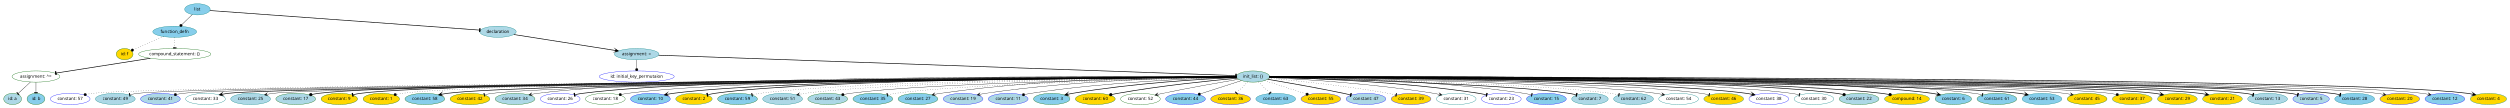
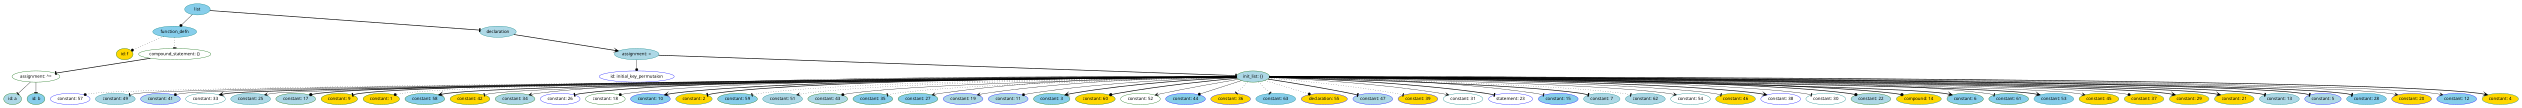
  strict digraph {
    fontname="Noto Sans"
    node [color=teal fillcolor=lightblue fontname="Noto Sans" style=filled]
    edge [arrowhead=tee fontname="Noto Sans" style=bold]
    n1 [fillcolor=skyblue height=0.5 label=list width=1.1389]
    n2 [fillcolor=skyblue height=0.5 label=function_defn width=1.6667]
    n3 [height=0.5 label=declaration width=1.3902]
    n4 [color=darkgreen fillcolor=gold height=0.5 label="id: f" width=0.75]
    n5 [color=darkgreen fillcolor=white height=0.5 label="compound_statement: {}" width=2.7984]
    n6 [height=0.5 label="assignment: =" width=1.6971]
    n7 [color=darkgreen fillcolor=white height=0.5 label="assignment: ^=" width=1.8234]
    n8 [color=blue fillcolor=white height=0.5 label="id: initial_key_permutaion" width=2.9067]
    n9 [color=darkgreen height=0.5 label="init_list: {}" width=1.4306]
    n10 [color=darkgreen height=0.5 label="id: a" width=0.75]
    n11 [color=darkgreen fillcolor=skyblue height=0.5 label="id: b" width=0.75]
    n12 [color=blue fillcolor=white height=0.5 label="constant: 57" width=1.5]
    n13 [height=0.5 label="constant: 49" width=1.5]
    n14 [color=blue height=0.5 label="constant: 41" width=1.5]
    n15 [fillcolor=white height=0.5 label="constant: 33" width=1.5]
    n16 [height=0.5 label="constant: 25" width=1.5]
    n17 [color=darkgreen height=0.5 label="constant: 17" width=1.5]
    n18 [color=darkgreen fillcolor=gold height=0.5 label="constant: 9" width=1.375]
    n19 [color=darkgreen fillcolor=gold height=0.5 label="constant: 1" width=1.375]
    n20 [color=darkgreen fillcolor=skyblue height=0.5 label="constant: 58" width=1.5]
    n21 [color=darkgreen fillcolor=gold height=0.5 label="constant: 42" width=1.5]
    n22 [color=darkgreen height=0.5 label="constant: 34" width=1.5]
    n23 [color=blue fillcolor=white height=0.5 label="constant: 26" width=1.5]
    n24 [color=darkgreen fillcolor=white height=0.5 label="constant: 18" width=1.5]
    n25 [color=blue fillcolor=skyblue height=0.5 label="constant: 10" width=1.5]
    n26 [fillcolor=gold height=0.5 label="constant: 2" width=1.375]
    n27 [color=darkgreen fillcolor=skyblue height=0.5 label="constant: 59" width=1.5]
    n28 [height=0.5 label="constant: 51" width=1.5]
    n29 [color=darkgreen height=0.5 label="constant: 43" width=1.5]
    n30 [color=darkgreen fillcolor=skyblue height=0.5 label="constant: 35" width=1.5]
    n31 [color=darkgreen fillcolor=skyblue height=0.5 label="constant: 27" width=1.5]
    n32 [color=blue height=0.5 label="constant: 19" width=1.5]
    n33 [color=blue height=0.5 label="constant: 11" width=1.5]
    n34 [color=darkgreen fillcolor=skyblue height=0.5 label="constant: 3" width=1.375]
    n35 [color=darkgreen fillcolor=gold height=0.5 label="constant: 60" width=1.5]
    n36 [color=darkgreen fillcolor=white height=0.5 label="constant: 52" width=1.5]
    n37 [color=blue fillcolor=skyblue height=0.5 label="constant: 44" width=1.5]
    n38 [color=blue fillcolor=gold height=0.5 label="constant: 36" width=1.5]
    n39 [fillcolor=skyblue height=0.5 label="constant: 63" width=1.5]
-   n40 [color=blue fillcolor=gold height=0.5 label="constant: 55" width=1.5]
+   n40 [color=blue fillcolor=gold height=0.5 label="declaration: 55" width=1.5]
    n41 [color=blue height=0.5 label="constant: 47" width=1.5]
    n42 [color=blue fillcolor=gold height=0.5 label="constant: 39" width=1.5]
    n43 [fillcolor=white height=0.5 label="constant: 31" width=1.5]
-   n44 [color=blue fillcolor=white height=0.5 label="constant: 23" width=1.5]
+   n44 [color=blue fillcolor=white height=0.5 label="statement: 23" width=1.5]
    n45 [color=blue fillcolor=skyblue height=0.5 label="constant: 15" width=1.5]
    n46 [height=0.5 label="constant: 7" width=1.375]
    n47 [height=0.5 label="constant: 62" width=1.5]
    n48 [fillcolor=white height=0.5 label="constant: 54" width=1.5]
    n49 [fillcolor=gold height=0.5 label="constant: 46" width=1.5]
    n50 [color=blue fillcolor=white height=0.5 label="constant: 38" width=1.5]
    n51 [fillcolor=white height=0.5 label="constant: 30" width=1.5]
    n52 [color=darkgreen height=0.5 label="constant: 22" width=1.5]
    n53 [fillcolor=gold height=0.5 label="compound: 14" width=1.5]
    n54 [color=darkgreen fillcolor=skyblue height=0.5 label="constant: 6" width=1.375]
    n55 [color=darkgreen fillcolor=skyblue height=0.5 label="constant: 61" width=1.5]
    n56 [fillcolor=skyblue height=0.5 label="constant: 53" width=1.5]
    n57 [color=darkgreen fillcolor=gold height=0.5 label="constant: 45" width=1.5]
    n58 [fillcolor=gold height=0.5 label="constant: 37" width=1.5]
    n59 [fillcolor=gold height=0.5 label="constant: 29" width=1.5]
    n60 [fillcolor=gold height=0.5 label="constant: 21" width=1.5]
    n61 [height=0.5 label="constant: 13" width=1.5]
    n62 [color=blue height=0.5 label="constant: 5" width=1.375]
    n63 [fillcolor=skyblue height=0.5 label="constant: 28" width=1.5]
    n64 [color=blue fillcolor=gold height=0.5 label="constant: 20" width=1.5]
    n65 [color=blue fillcolor=skyblue height=0.5 label="constant: 12" width=1.5]
    n66 [fillcolor=gold height=0.5 label="constant: 4" width=1.375]
    n1 -> n2 [arrowhead=dot style=solid]
    n1 -> n3
    n2 -> n4 [arrowhead=dot style=dotted]
    n2 -> n5 [style=dotted]
    n3 -> n6 [arrowhead=vee]
    n5 -> n7
    n6 -> n8 [arrowhead=dot style=solid]
    n6 -> n9
    n7 -> n10 [style=solid]
    n7 -> n11 [style=solid]
    n9 -> n12 [arrowhead=dot style=dotted]
    n9 -> n13 [style=solid]
    n9 -> n14 [arrowhead=dot style=solid]
    n9 -> n15 [arrowhead=vee]
    n9 -> n16 [arrowhead=vee style=solid]
    n9 -> n17 [arrowhead=dot]
    n9 -> n18
    n9 -> n19 [arrowhead=dot style=dotted]
    n9 -> n20 [arrowhead=vee]
    n9 -> n21 [style=solid]
    n9 -> n22 [arrowhead=vee style=solid]
    n9 -> n23
    n9 -> n24 [arrowhead=dot style=solid]
    n9 -> n25 [arrowhead=vee]
    n9 -> n26
    n9 -> n27 [style=dotted]
    n9 -> n28 [arrowhead=vee style=dotted]
    n9 -> n29 [arrowhead=dot style=solid]
    n9 -> n30 [style=dotted]
    n9 -> n31 [arrowhead=vee style=solid]
    n9 -> n32 [arrowhead=vee style=solid]
    n9 -> n33 [arrowhead=dot style=solid]
    n9 -> n34 [arrowhead=vee]
    n9 -> n35 [arrowhead=dot]
    n9 -> n36 [arrowhead=vee style=solid]
    n9 -> n37 [arrowhead=dot style=solid]
    n9 -> n38 [style=dotted]
    n9 -> n39 [style=dotted]
    n9 -> n40 [arrowhead=dot style=dotted]
    n9 -> n41
    n9 -> n42 [style=dotted]
    n9 -> n43 [arrowhead=vee style=solid]
    n9 -> n44
    n9 -> n45 [style=solid]
    n9 -> n46
    n9 -> n47 [style=dotted]
    n9 -> n48 [arrowhead=vee style=solid]
    n9 -> n49 [style=solid]
    n9 -> n50 [arrowhead=vee]
    n9 -> n51 [style=solid]
    n9 -> n52 [arrowhead=dot]
    n9 -> n53 [arrowhead=dot]
    n9 -> n54 [arrowhead=vee]
    n9 -> n55 [style=solid]
    n9 -> n56 [arrowhead=vee]
    n9 -> n57 [arrowhead=vee style=solid]
    n9 -> n58 [arrowhead=dot style=solid]
    n9 -> n59 [arrowhead=vee]
    n9 -> n60 [arrowhead=vee]
    n9 -> n61
    n9 -> n62
    n9 -> n63
    n9 -> n64 [arrowhead=vee style=solid]
    n9 -> n65 [arrowhead=vee style=solid]
    n9 -> n66 [arrowhead=vee]
  }
